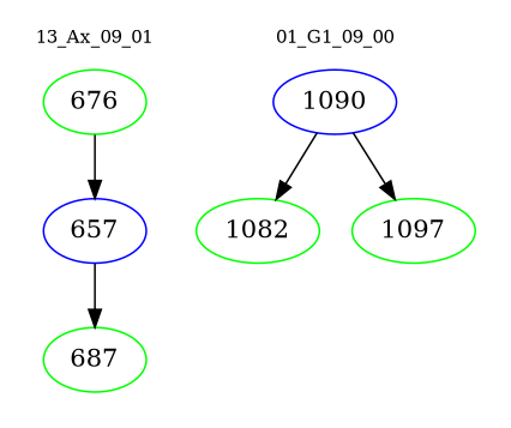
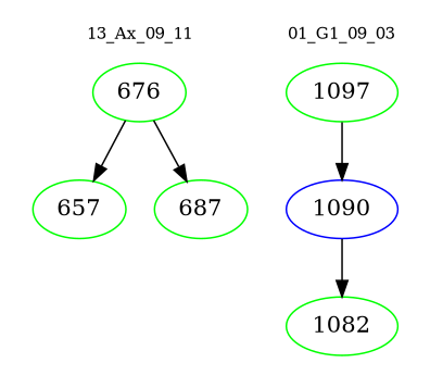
  digraph {
    node [color=green]
    edge [color=black]
    n1 [label=676]
-   n2 [color=blue label=657]
+   n2 [label=657]
    n3 [label=687]
    n4 [color=blue label=1090]
    n5 [label=1082]
    n6 [label=1097]
    subgraph cluster_1 {
      color=white
      fontsize=10
-     label="13_Ax_09_01"
+     label="13_Ax_09_11"
      n1
      n2
      n3
    }
    subgraph cluster_2 {
      color=white
      fontsize=10
-     label="01_G1_09_00"
+     label="01_G1_09_03"
      n4
      n5
      n6
    }
    n1 -> n2
-   n2 -> n3
+   n1 -> n3
    n4 -> n5
-   n4 -> n6
+   n6 -> n4
  }
